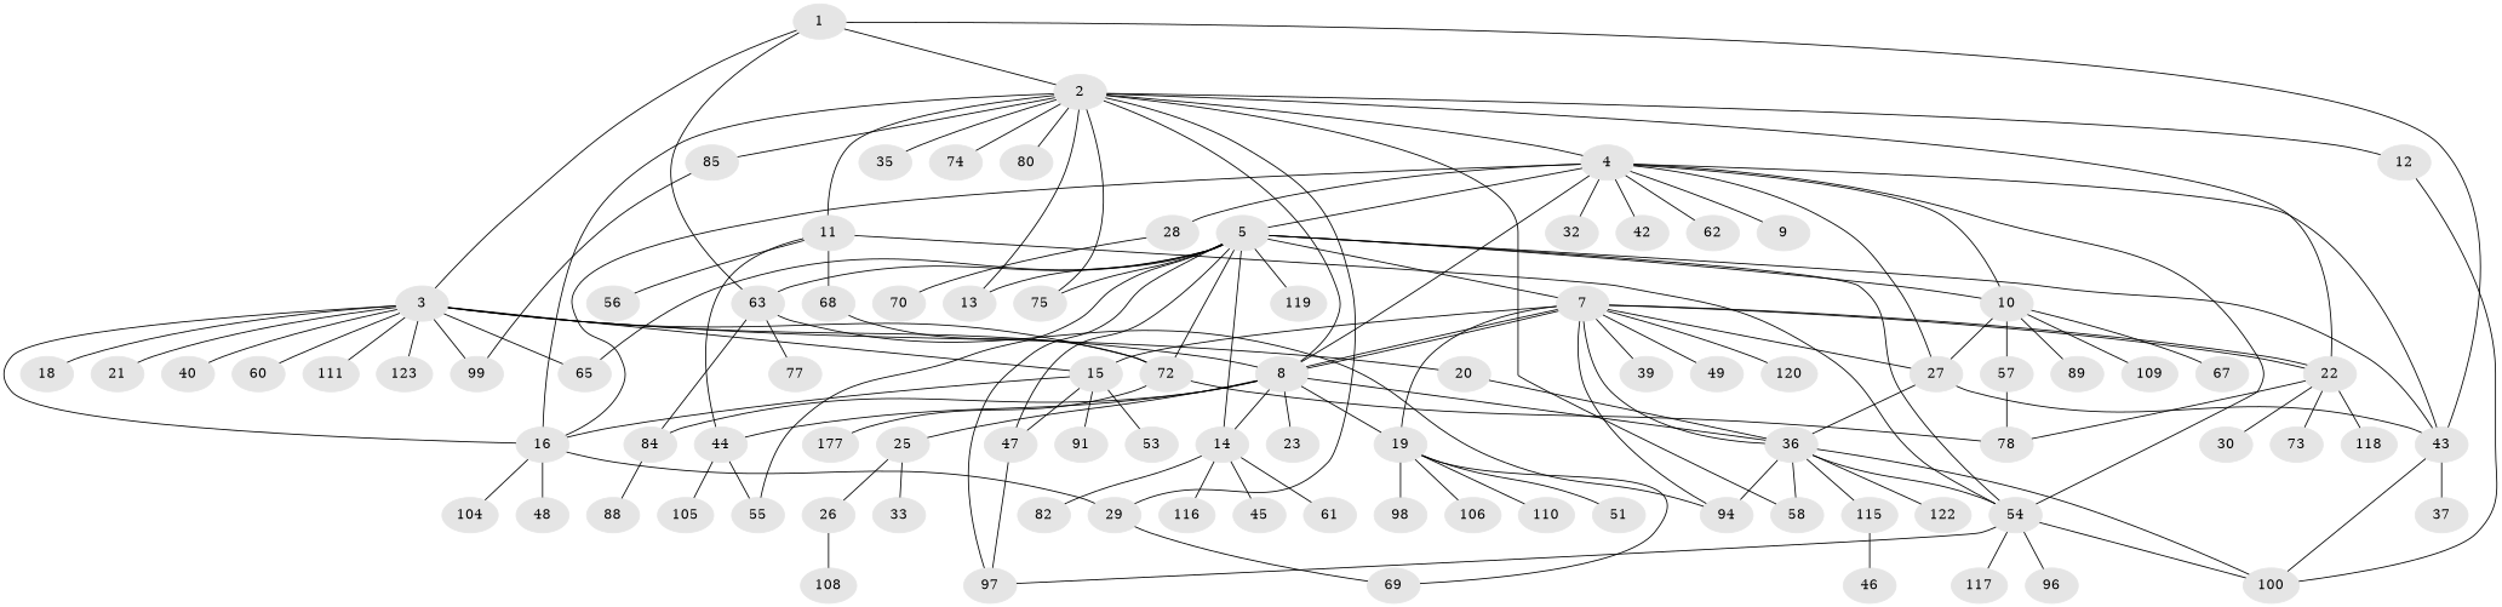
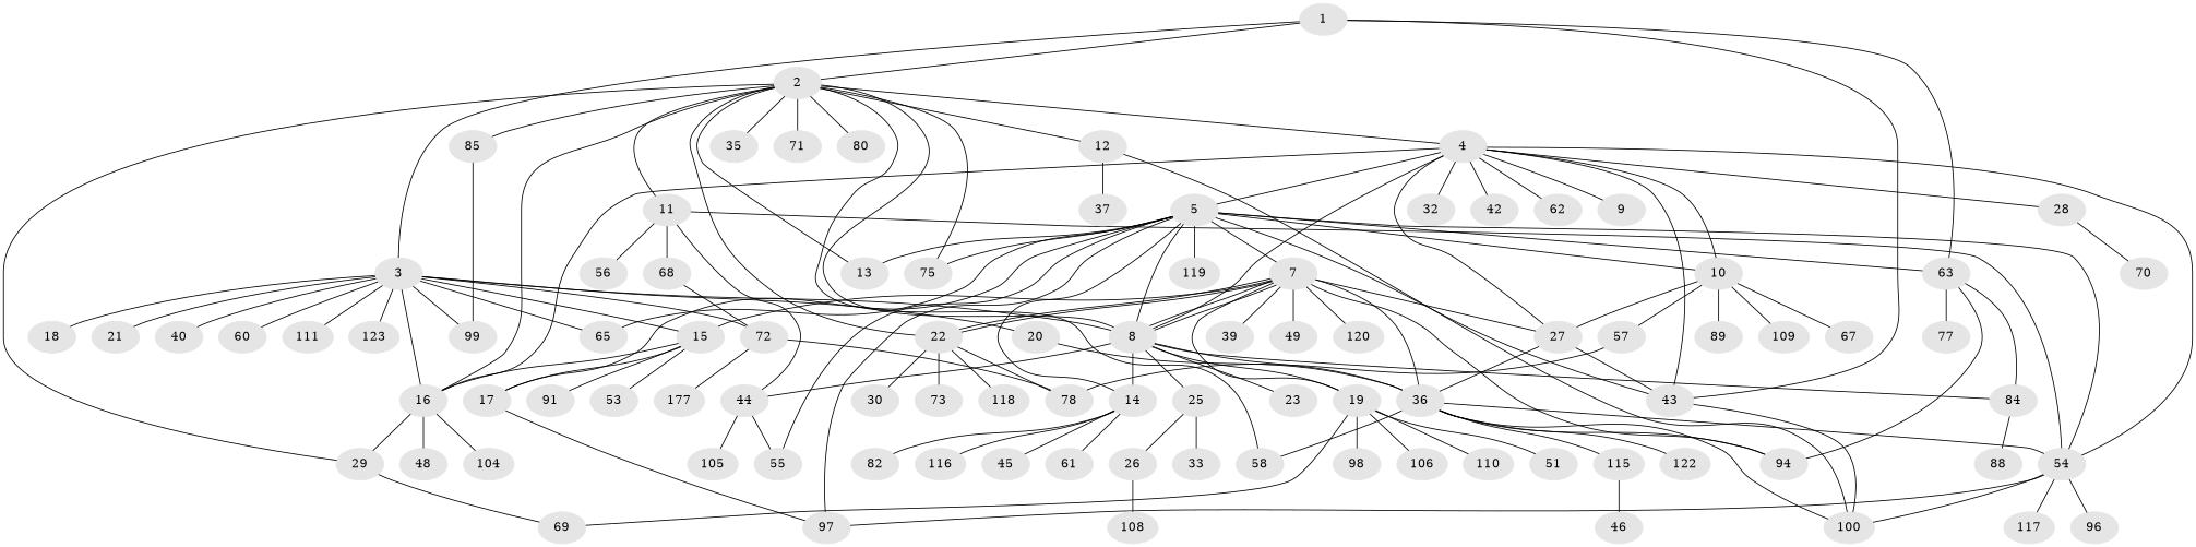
  graph {
    node [color=gray90 style=filled]
    2 [super="+34"]
    4 [super="+31"]
    8 [super="+24"]
    11 [super="+38"]
    12
    13 [super="+93"]
    16 [super="+50"]
    22 [super="+112"]
    29
    35
    58
-   71 [label=74]
+   71
    75
    80
    85
    1
    3 [super="+6"]
    43 [super="+95"]
    63 [super="+121"]
    15
    18
    20
    21 [super="+87"]
    40
    60
    65
    72 [super="+113"]
    99
    111
    123
    100
    94
    84 [super="+86"]
    77
    5 [super="+90"]
    9
    10 [super="+47"]
    27 [super="+64"]
    28
    32
    42
    54 [super="+66"]
    62
    14 [super="+76"]
    19 [super="+52"]
    36 [super="+41"]
    23 [super="+79"]
    25 [super="+59"]
    44
    56
    68
    37 [super="+102"]
    104
    48
    78 [super="+103"]
    30
    73
    118
    69 [super="+114"]
-   17 [label=47]
+   17
    53
    91
    n63 [label=177]
    7 [super="+83"]
    55
    97
    119
    57 [super="+101"]
    67
    89
    109
    70
    96
    117
    39
    49
    120
    45 [super="+92"]
    61
    82
    116
    51
    98
    106
    110
    115
    122
    26 [super="+74"]
    33
    105
    88
    108
    46
    2 -- 4
    2 -- 8
    2 -- 11
    2 -- 12
    2 -- 13
    2 -- 16
    2 -- 22
    2 -- 29
    2 -- 35
    2 -- 58
    2 -- 71
    2 -- 75
    2 -- 80
    2 -- 85
    4 -- 8
    4 -- 16
    4 -- 43
    4 -- 5 [weight=2]
    4 -- 9
    4 -- 10
    4 -- 27
    4 -- 28
    4 -- 32
    4 -- 42
    4 -- 54
    4 -- 62
    8 -- 84
    8 -- 14
    8 -- 19
    8 -- 36
    8 -- 23
    8 -- 25
    8 -- 44
    11 -- 54
    11 -- 44
    11 -- 56
    11 -- 68
    12 -- 100
-   43 -- 37
+   12 -- 37
    16 -- 29
    16 -- 104
    16 -- 48
    22 -- 78
    22 -- 30
    22 -- 73
    22 -- 118
    29 -- 69
    85 -- 99
    1 -- 2
    1 -- 3
    1 -- 43
    1 -- 63
    3 -- 8
    3 -- 16
    3 -- 15
    3 -- 18
    3 -- 20
    3 -- 21
    3 -- 40
    3 -- 60
    3 -- 65
    3 -- 72
    3 -- 99
    3 -- 111
    3 -- 123
    43 -- 100
    63 -- 94
    63 -- 84
    63 -- 77
    15 -- 16
    15 -- 17
    15 -- 53
    15 -- 91
    20 -- 36
    72 -- 78
    72 -- n63
    84 -- 88
    5 -- 13
    5 -- 75
    5 -- 43
    5 -- 63
    5 -- 65
-   5 -- 72
+   5 -- 8
    5 -- 10
    5 -- 54
    5 -- 14
    5 -- 17
    5 -- 7 [weight=2]
    5 -- 55
    5 -- 97
    5 -- 119
    10 -- 27
    10 -- 57
    10 -- 67
    10 -- 89
    10 -- 109
    27 -- 43
    27 -- 36
    28 -- 70
    54 -- 100
    54 -- 97
    54 -- 96
    54 -- 117
    14 -- 45
    14 -- 61
    14 -- 82
    14 -- 116
    19 -- 69
    19 -- 51
    19 -- 98
    19 -- 106
    19 -- 110
    36 -- 58
    36 -- 100
    36 -- 94
    36 -- 54
    36 -- 115
    36 -- 122
    25 -- 26
    25 -- 33
    44 -- 55
    44 -- 105
    68 -- 72
    17 -- 97
    7 -- 8
    7 -- 8
    7 -- 22
    7 -- 22
    7 -- 15
    7 -- 94
    7 -- 27
    7 -- 19
    7 -- 36
    7 -- 39
    7 -- 49
    7 -- 120
    57 -- 78
    115 -- 46
    26 -- 108
  }
